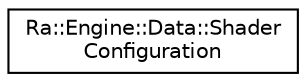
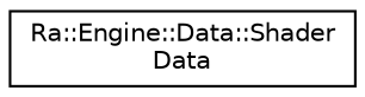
  digraph {
    rankdir=LR
-   n1 [color=black fillcolor=white fontname=Helvetica fontsize=10 height=0.2 label="Ra::Engine::Data::Shader\lConfiguration" shape=record style=filled width=0.4]
+   n1 [color=black fillcolor=white fontname=Helvetica fontsize=10 height=0.2 label="Ra::Engine::Data::Shader\lData" shape=record style=filled width=0.4]
  }
